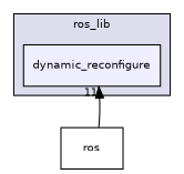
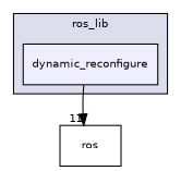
  digraph {
    compound=true
    node [fontname=Helvetica fontsize=10 shape=box]
    n1 [fillcolor="#eeeeff" label=dynamic_reconfigure pencolor=black style=filled]
    n2 [label=ros]
    subgraph cluster_1 {
      bgcolor="#ddddee"
      fontname=Helvetica
      fontsize=10
      label=ros_lib
      pencolor=black
      n1
    }
-   n2 -> n1 [headlabel=11 labeldistance=1.5 labelfontname=Helvetica labelfontsize=10]
+   n1 -> n2 [headlabel=11 labeldistance=1.5 labelfontname=Helvetica labelfontsize=10]
  }
